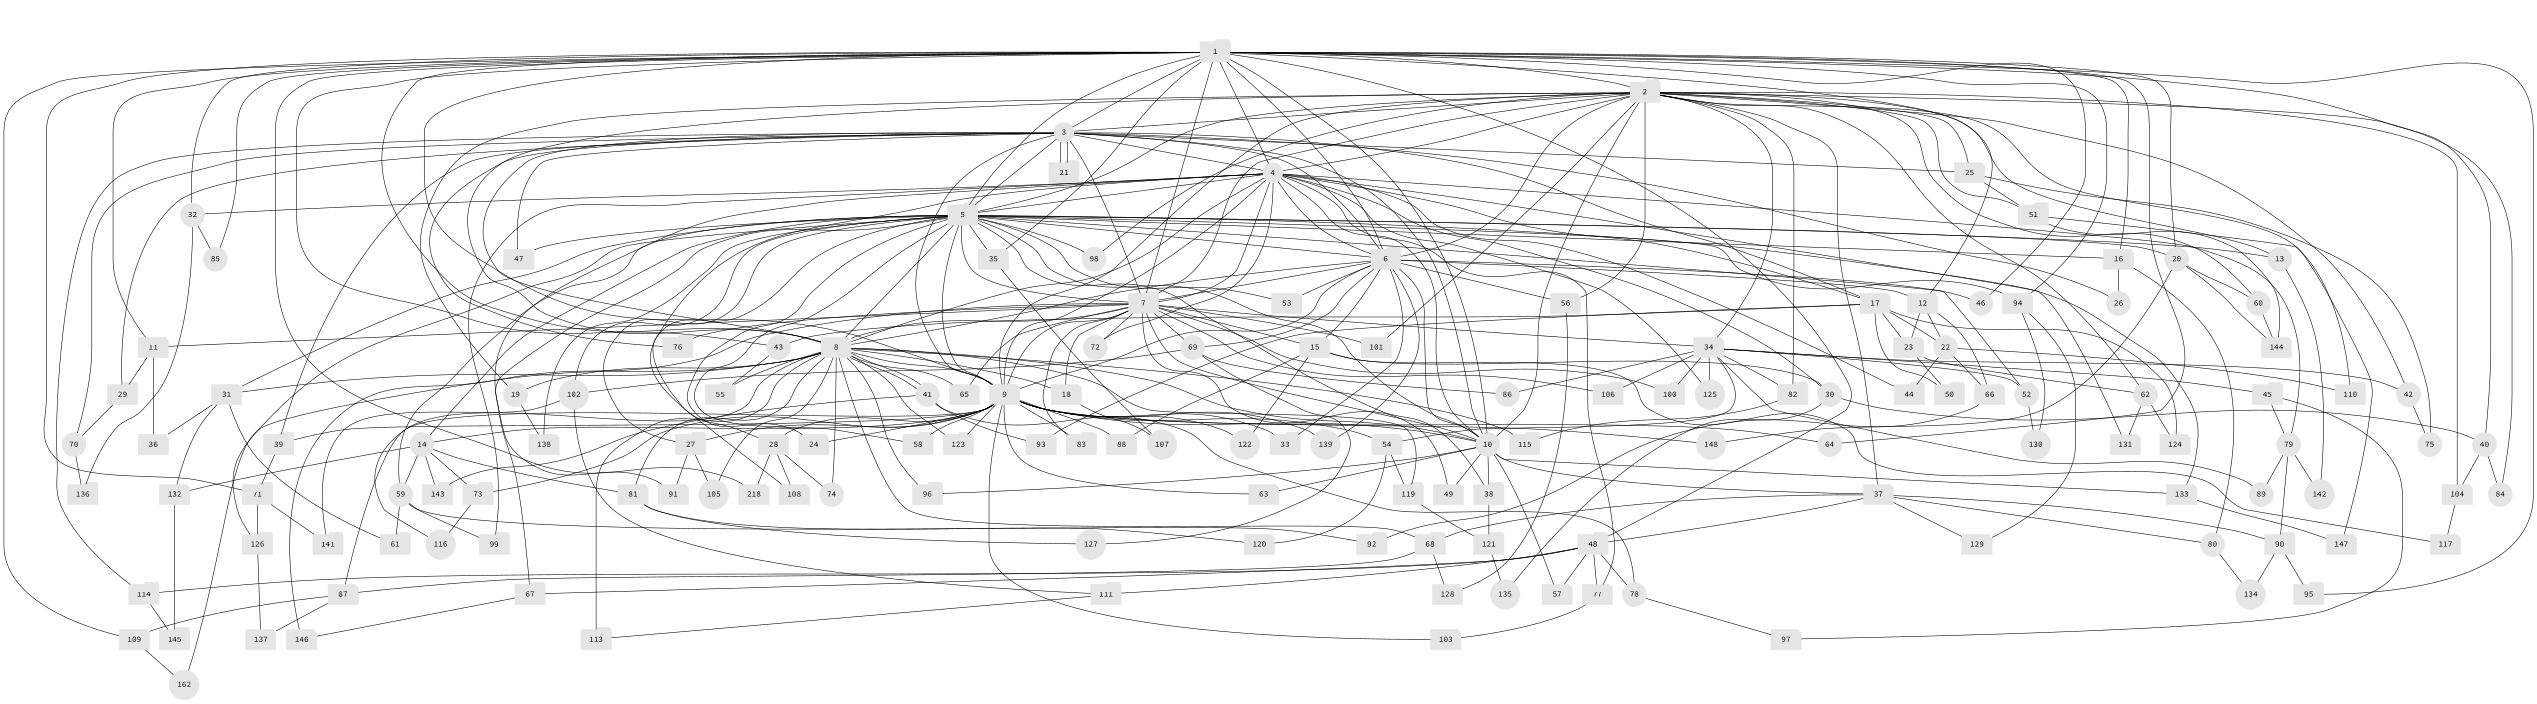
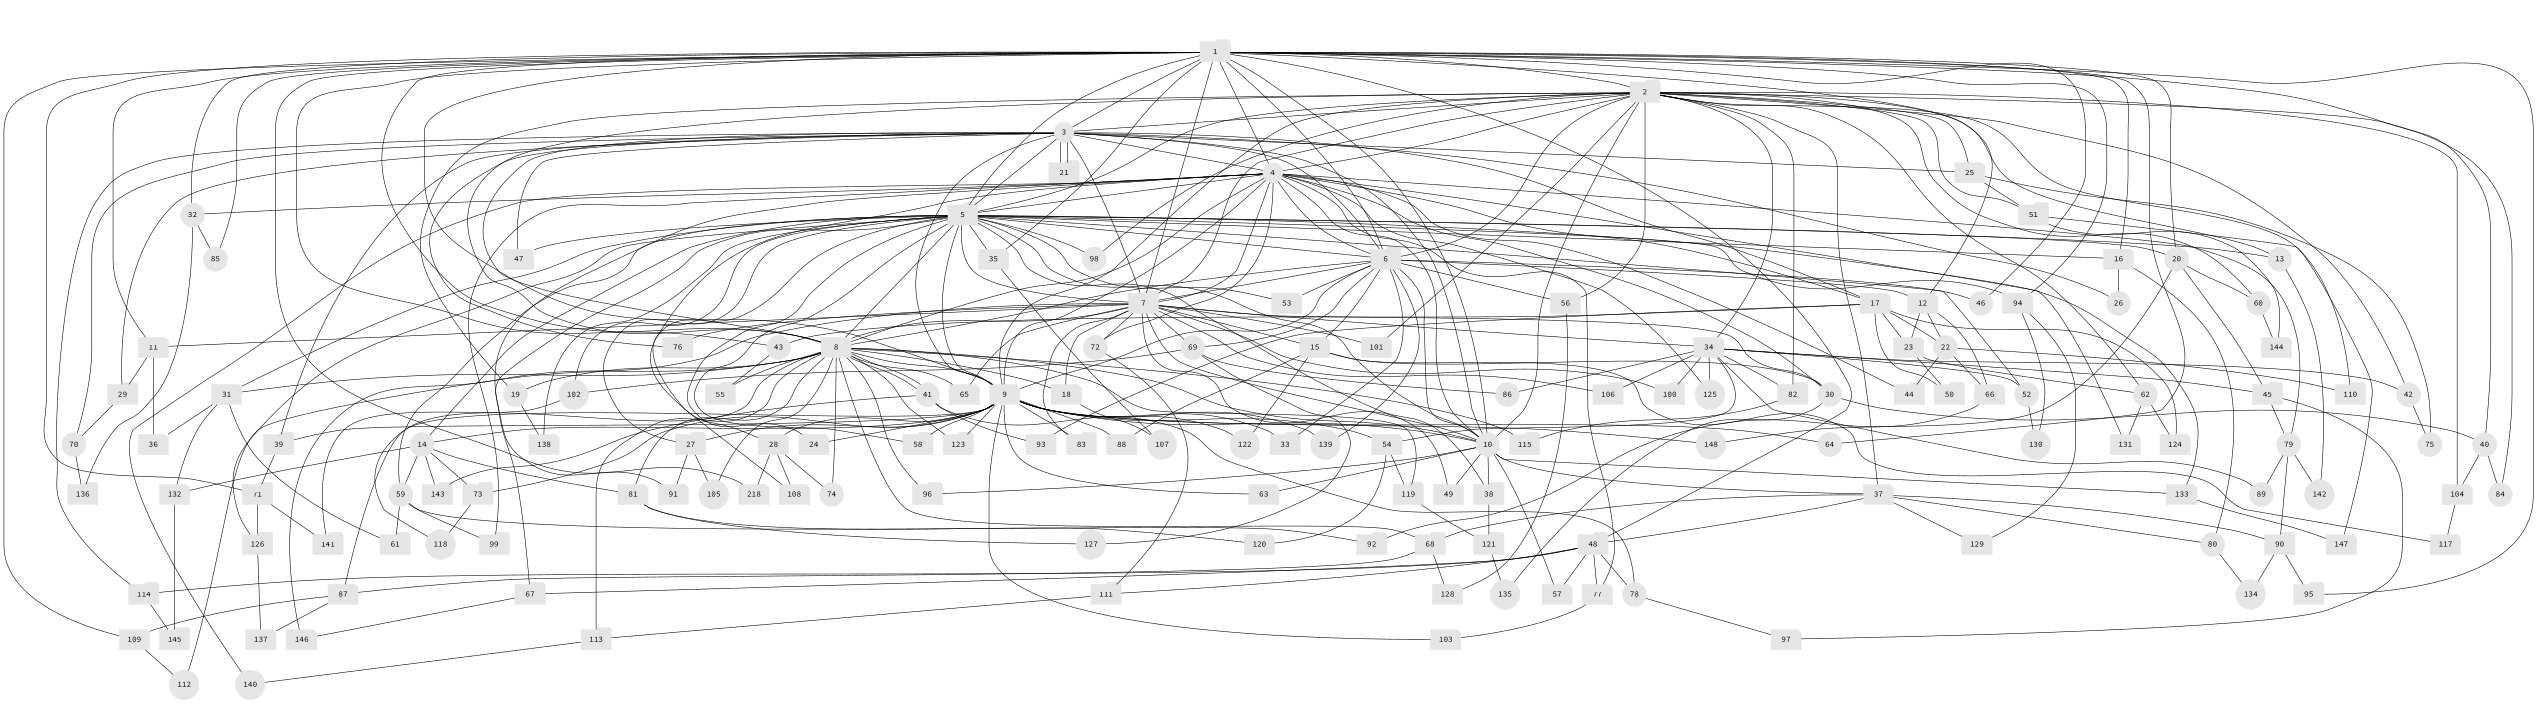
  graph {
    fontname="Source Code Pro"
    node [color=gray90 fontname="Source Code Pro" shape=note style=filled]
    edge [fontname="Source Code Pro"]
    1 [shape=folder]
    2 [shape=folder]
    3 [shape=circle]
    4 [shape=circle]
    5 [shape=folder]
    6 [shape=folder]
    7 [shape=folder]
    8
    9
    10 [shape=circle]
    11
    12
    16
    20 [shape=circle]
    32 [shape=circle]
    35
    40 [shape=circle]
    43 [shape=circle]
    46 [shape=circle]
    48 [shape=folder]
    64 [shape=circle]
    71 [shape=folder]
    85 [shape=circle]
    94
    95 [shape=folder]
    109
    n27 [label=218]
    13 [shape=circle]
    19 [shape=circle]
    25
    34
    37
    42 [shape=circle]
    51 [shape=folder]
    56
    60 [shape=circle]
    62 [shape=circle]
    82 [shape=folder]
    84 [shape=circle]
    98 [shape=circle]
    101
    104
    110 [shape=folder]
    17
    21 [shape=folder]
    26 [shape=circle]
    29 [shape=folder]
    39 [shape=folder]
    47
    70 [shape=circle]
    76 [shape=folder]
    114 [shape=folder]
    28
    30 [shape=circle]
    44 [shape=folder]
    72 [shape=circle]
    77
    79 [shape=circle]
    91
    99 [shape=folder]
    125 [shape=circle]
    131
+   140 [shape=circle]
    14 [shape=circle]
    24
    27 [shape=folder]
    31
    38 [shape=folder]
    52 [shape=circle]
    53
    58 [shape=folder]
    59 [shape=circle]
    67 [shape=folder]
    102 [shape=circle]
    108
    126 [shape=folder]
    133
    138
    15
    33 [shape=folder]
    69 [shape=circle]
    139 [shape=circle]
    18
    49
    65
    83 [shape=folder]
    100 [shape=folder]
    106 [shape=folder]
    146
    41 [shape=circle]
    55 [shape=folder]
    68 [shape=folder]
    74 [shape=circle]
    81
    96 [shape=folder]
    105 [shape=circle]
-   112 [shape=circle label=162]
+   112 [shape=circle]
    113 [shape=folder]
    115 [shape=folder]
-   116 [shape=circle]
+   116 [shape=circle label=118]
    119 [shape=folder]
    123 [shape=folder]
    54
    63
    73 [shape=folder]
    87
    88
    103
    122 [shape=circle]
    148 [shape=circle]
    57
    36
    22 [shape=circle]
    23
    66
    80 [shape=circle]
    45 [shape=folder]
    136 [shape=folder]
    107 [shape=circle]
    78 [shape=circle]
    111 [shape=folder]
    141 [shape=folder]
    129
    130 [shape=circle]
    142 [shape=circle]
    75 [shape=circle]
    86 [shape=circle]
    89 [shape=circle]
    90 [shape=folder]
    144
    147
    128
    124
    117
    50 [shape=folder]
    93
    145 [shape=folder]
    135 [shape=circle]
    132
    143 [shape=folder]
    61 [shape=folder]
    121 [shape=folder]
    92 [shape=folder]
    137
    127 [shape=circle]
    120
    134 [shape=circle]
    97
    1 -- 2
    1 -- 3
    1 -- 4
    1 -- 5
    1 -- 6
    1 -- 7
    1 -- 8
    1 -- 9
    1 -- 10
    1 -- 11
    1 -- 12
    1 -- 16
    1 -- 20
    1 -- 32
    1 -- 35
    1 -- 40
    1 -- 43
    1 -- 46
    1 -- 48
    1 -- 64
    1 -- 71
    1 -- 85
    1 -- 94
    1 -- 95
    1 -- 109
    1 -- n27
    2 -- 3
    2 -- 4
    2 -- 5
    2 -- 6
    2 -- 7
    2 -- 8
    2 -- 9
    2 -- 10
    2 -- 13
    2 -- 19
    2 -- 25
    2 -- 34
    2 -- 37
    2 -- 42
    2 -- 51
    2 -- 56
    2 -- 60
    2 -- 62
    2 -- 82
    2 -- 84
    2 -- 98
    2 -- 101
    2 -- 104
    2 -- 110
    3 -- 4
    3 -- 5
    3 -- 6
    3 -- 7
    3 -- 8
    3 -- 9
    3 -- 10
    3 -- 25
    3 -- 17
    3 -- 21
    3 -- 21
    3 -- 26
    3 -- 29
    3 -- 39
    3 -- 47
    3 -- 70
    3 -- 76
    3 -- 114
    4 -- 5
    4 -- 6
    4 -- 7
    4 -- 8
    4 -- 9
    4 -- 10
    4 -- 32
    4 -- 17
    4 -- 28
    4 -- 30
    4 -- 44
    4 -- 72
    4 -- 77
    4 -- 79
    4 -- 91
    4 -- 99
    4 -- 125
    4 -- 131
+   4 -- 140
    5 -- 6
    5 -- 7
    5 -- 8
    5 -- 9
    5 -- 10
    5 -- 16
    5 -- 20
    5 -- 35
    5 -- 94
    5 -- 13
    5 -- 98
    5 -- 47
    5 -- 14
    5 -- 24
    5 -- 27
    5 -- 31
    5 -- 38
    5 -- 52
    5 -- 53
    5 -- 58
    5 -- 59
    5 -- 67
    5 -- 102
    5 -- 108
    5 -- 126
    5 -- 133
    5 -- 138
    6 -- 7
    6 -- 8
    6 -- 9
    6 -- 10
    6 -- 12
    6 -- 46
    6 -- 56
    6 -- 53
    6 -- 15
    6 -- 33
    6 -- 69
    6 -- 139
    7 -- 8
-   7 -- 9
+   7 -- 30
    7 -- 10
    7 -- 11
    7 -- 34
    7 -- 101
    7 -- 76
    7 -- 72
    7 -- 15
    7 -- 69
    7 -- 18
    7 -- 49
    7 -- 65
    7 -- 83
    7 -- 100
    7 -- 106
    7 -- 146
    8 -- 9
    8 -- 10
    8 -- 19
    8 -- 31
    8 -- 18
    8 -- 65
    8 -- 41
    8 -- 41
    8 -- 55
    8 -- 68
    8 -- 74
    8 -- 81
    8 -- 96
    8 -- 105
    8 -- 112
    8 -- 113
    8 -- 115
    8 -- 116
    8 -- 119
    8 -- 123
    9 -- 10
    9 -- 64
    9 -- 39
    9 -- 28
    9 -- 14
    9 -- 24
    9 -- 27
    9 -- 58
    9 -- 33
    9 -- 139
    9 -- 83
    9 -- 123
    9 -- 54
    9 -- 63
    9 -- 73
    9 -- 87
    9 -- 88
    9 -- 103
    9 -- 122
    9 -- 148
    10 -- 37
    10 -- 38
    10 -- 133
    10 -- 49
    10 -- 96
    10 -- 63
    10 -- 57
    11 -- 29
    11 -- 36
    12 -- 22
    12 -- 23
    12 -- 66
    16 -- 26
    16 -- 80
    20 -- 60
    20 -- 148
-   20 -- 144
+   20 -- 45
    32 -- 85
    32 -- 136
    35 -- 107
    40 -- 84
    40 -- 104
    43 -- 55
    48 -- 114
    48 -- 77
    48 -- 67
    48 -- 57
    48 -- 78
    48 -- 111
    71 -- 126
    71 -- 141
    94 -- 129
    94 -- 130
    109 -- 112
    13 -- 142
    19 -- 138
    25 -- 51
    25 -- 75
    34 -- 42
    34 -- 82
    34 -- 125
    34 -- 52
    34 -- 100
    34 -- 106
    34 -- 54
    34 -- 45
    34 -- 86
    34 -- 89
    37 -- 48
    37 -- 68
    37 -- 80
    37 -- 129
    37 -- 90
    42 -- 75
    51 -- 144
    51 -- 147
    56 -- 128
    60 -- 144
    62 -- 131
    62 -- 124
    82 -- 115
    104 -- 117
    17 -- 43
    17 -- 22
    17 -- 23
    17 -- 124
    17 -- 50
    17 -- 93
    29 -- 70
    39 -- 71
    70 -- 136
    114 -- 145
    28 -- n27
    28 -- 108
    28 -- 74
    30 -- 40
    30 -- 135
    77 -- 103
    79 -- 142
    79 -- 89
    79 -- 90
    14 -- 59
    14 -- 81
    14 -- 73
    14 -- 132
    14 -- 143
    27 -- 91
    27 -- 105
    31 -- 36
    31 -- 132
    31 -- 61
    38 -- 121
    52 -- 130
    59 -- 99
    59 -- 61
    59 -- 92
    67 -- 146
-   102 -- 111
+   72 -- 111
    102 -- 141
    126 -- 137
    133 -- 147
    15 -- 30
    15 -- 88
    15 -- 122
    15 -- 117
    69 -- 102
    69 -- 86
    69 -- 127
    18 -- 107
    41 -- 78
    41 -- 93
    41 -- 143
    68 -- 87
    68 -- 128
    81 -- 127
    81 -- 120
+   113 -- 140
    119 -- 121
    54 -- 119
    54 -- 120
    73 -- 116
    87 -- 109
    87 -- 137
    22 -- 110
    22 -- 44
    22 -- 66
    23 -- 62
    23 -- 50
    66 -- 92
    80 -- 134
    45 -- 79
    45 -- 97
    78 -- 97
    111 -- 113
    90 -- 95
    90 -- 134
    132 -- 145
    121 -- 135
  }
